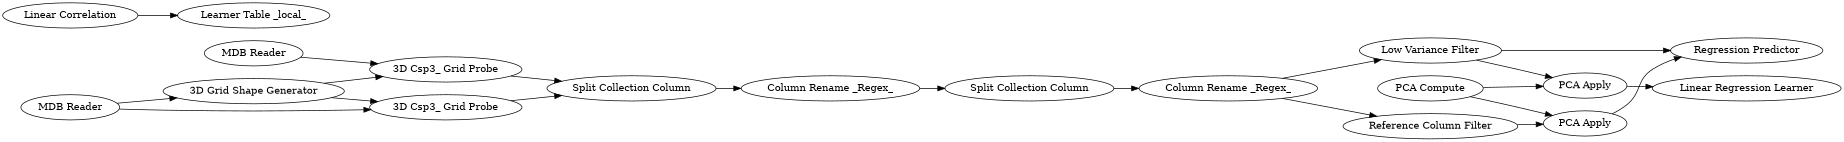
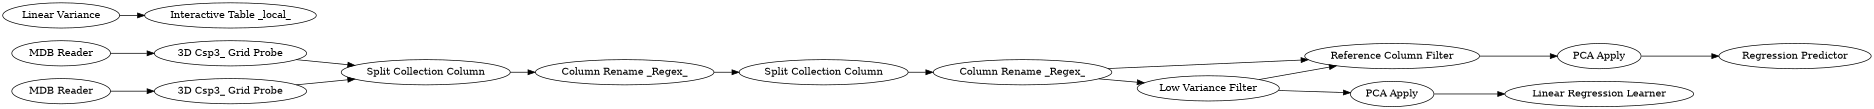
  digraph {
    rankdir=LR
    n1 [label="Column Rename _Regex_"]
    n2 [label="Low Variance Filter"]
    n3 [label="Reference Column Filter"]
    n4 [label="PCA Apply"]
    n5 [label="PCA Apply"]
-   n6 [label="PCA Compute"]
    n7 [label="Linear Regression Learner"]
    n8 [label="Regression Predictor"]
    n9 [label="Split Collection Column"]
    n10 [label="Column Rename _Regex_"]
    n11 [label="Split Collection Column"]
    n12 [label="3D Csp3_ Grid Probe"]
-   n13 [label="Linear Correlation"]
-   n14 [label="Learner Table _local_"]
+   n13 [label="Linear Variance"]
+   n14 [label="Interactive Table _local_"]
    n15 [label="MDB Reader"]
-   n16 [label="3D Grid Shape Generator"]
    n17 [label="3D Csp3_ Grid Probe"]
    n18 [label="MDB Reader"]
    n1 -> n2
    n1 -> n3
-   n2 -> n8
+   n2 -> n3
    n2 -> n4
    n3 -> n5
    n4 -> n7
    n5 -> n8
-   n6 -> n4
-   n6 -> n5
    n9 -> n10
    n10 -> n11
    n11 -> n1
    n12 -> n9
    n13 -> n14
-   n15 -> n16
    n15 -> n17
-   n16 -> n12
-   n16 -> n17
    n17 -> n9
    n18 -> n12
  }
